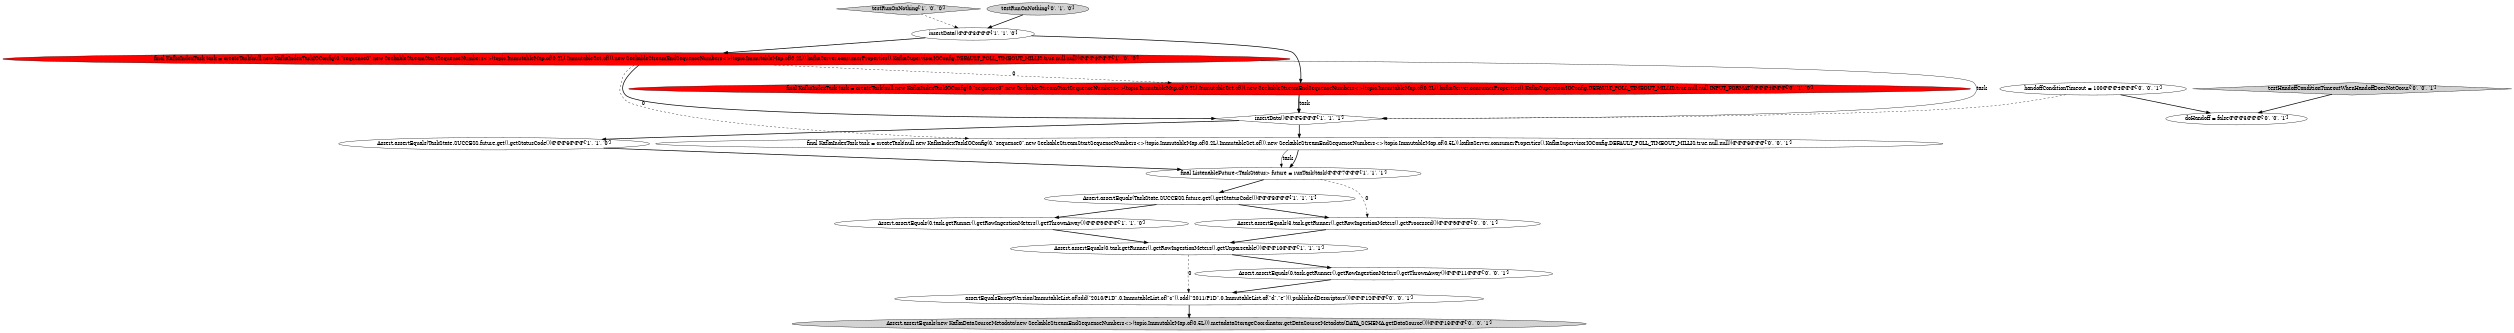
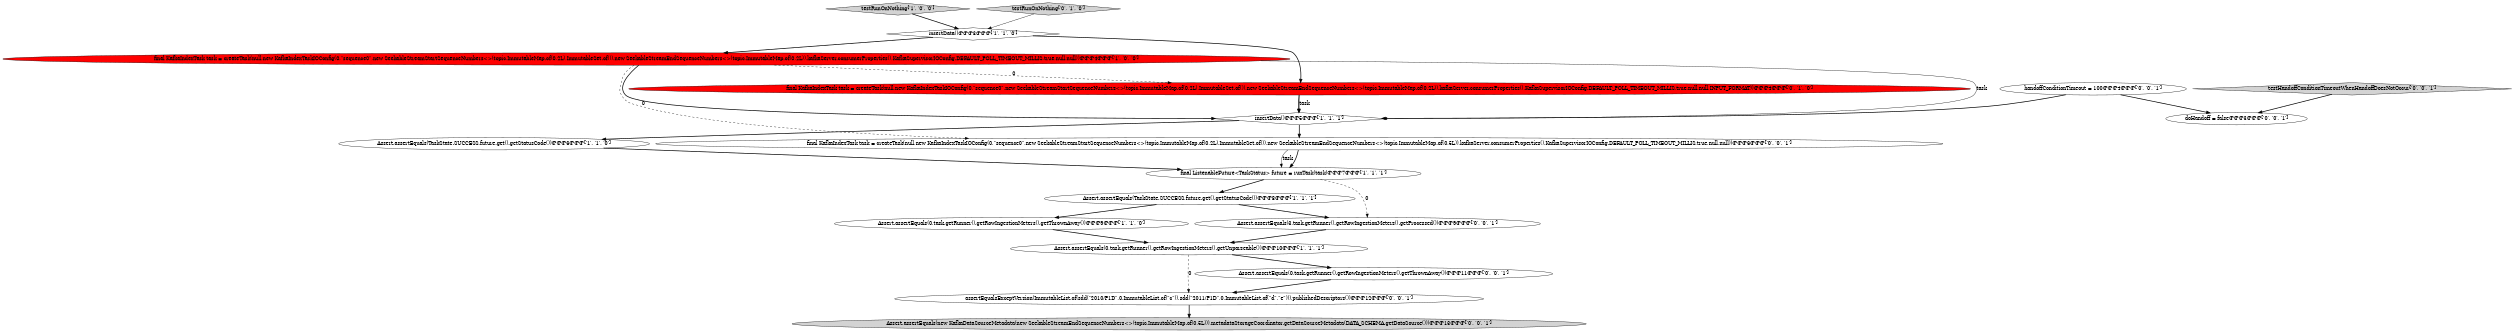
  digraph {
    node [fillcolor=white shape=ellipse style=filled]
    edge [style=bold]
    n1 [label="assertEqualsExceptVersion(ImmutableList.of(sdd(\"2010/P1D\",0,ImmutableList.of(\"c\")),sdd(\"2011/P1D\",0,ImmutableList.of(\"d\",\"e\"))),publishedDescriptors())@@@12@@@['0', '0', '1']"]
    n2 [fillcolor=lightgray label="Assert.assertEquals(new KafkaDataSourceMetadata(new SeekableStreamEndSequenceNumbers<>(topic,ImmutableMap.of(0,5L))),metadataStorageCoordinator.getDataSourceMetadata(DATA_SCHEMA.getDataSource()))@@@13@@@['0', '0', '1']"]
    n3 [label="Assert.assertEquals(3,task.getRunner().getRowIngestionMeters().getProcessed())@@@9@@@['0', '0', '1']"]
    n4 [label="Assert.assertEquals(0,task.getRunner().getRowIngestionMeters().getUnparseable())@@@10@@@['1', '1', '1']"]
    n5 [label="Assert.assertEquals(0,task.getRunner().getRowIngestionMeters().getThrownAway())@@@11@@@['0', '0', '1']"]
-   n6 [label="insertData()@@@3@@@['1', '1', '0']"]
+   n6 [label="insertData()@@@3@@@['1', '1', '0']" shape=diamond]
    n7 [fillcolor=red label="final KafkaIndexTask task = createTask(null,new KafkaIndexTaskIOConfig(0,\"sequence0\",new SeekableStreamStartSequenceNumbers<>(topic,ImmutableMap.of(0,2L),ImmutableSet.of()),new SeekableStreamEndSequenceNumbers<>(topic,ImmutableMap.of(0,2L)),kafkaServer.consumerProperties(),KafkaSupervisorIOConfig.DEFAULT_POLL_TIMEOUT_MILLIS,true,null,null,INPUT_FORMAT))@@@4@@@['0', '1', '0']"]
    n8 [fillcolor=red label="final KafkaIndexTask task = createTask(null,new KafkaIndexTaskIOConfig(0,\"sequence0\",new SeekableStreamStartSequenceNumbers<>(topic,ImmutableMap.of(0,2L),ImmutableSet.of()),new SeekableStreamEndSequenceNumbers<>(topic,ImmutableMap.of(0,2L)),kafkaServer.consumerProperties(),KafkaSupervisorIOConfig.DEFAULT_POLL_TIMEOUT_MILLIS,true,null,null))@@@4@@@['1', '0', '0']"]
    n9 [label="insertData()@@@5@@@['1', '1', '1']" shape=diamond]
    n10 [label="final KafkaIndexTask task = createTask(null,new KafkaIndexTaskIOConfig(0,\"sequence0\",new SeekableStreamStartSequenceNumbers<>(topic,ImmutableMap.of(0,2L),ImmutableSet.of()),new SeekableStreamEndSequenceNumbers<>(topic,ImmutableMap.of(0,5L)),kafkaServer.consumerProperties(),KafkaSupervisorIOConfig.DEFAULT_POLL_TIMEOUT_MILLIS,true,null,null))@@@6@@@['0', '0', '1']"]
    n11 [label="Assert.assertEquals(TaskState.SUCCESS,future.get().getStatusCode())@@@6@@@['1', '1', '0']"]
    n12 [label="Assert.assertEquals(TaskState.SUCCESS,future.get().getStatusCode())@@@8@@@['1', '1', '1']"]
    n13 [label="Assert.assertEquals(0,task.getRunner().getRowIngestionMeters().getThrownAway())@@@9@@@['1', '1', '0']"]
    n14 [label="final ListenableFuture<TaskStatus> future = runTask(task)@@@7@@@['1', '1', '1']"]
    n15 [fillcolor=lightgray label="testRunOnNothing['1', '0', '0']" shape=diamond]
-   n16 [fillcolor=lightgray label="testRunOnNothing['0', '1', '0']"]
+   n16 [fillcolor=lightgray label="testRunOnNothing['0', '1', '0']" shape=diamond]
    n17 [fillcolor=lightgray label="testHandoffConditionTimeoutWhenHandoffDoesNotOccur['0', '0', '1']" shape=diamond]
    n18 [label="doHandoff = false@@@3@@@['0', '0', '1']"]
    n19 [label="handoffConditionTimeout = 100@@@4@@@['0', '0', '1']"]
    n1 -> n2
    n3 -> n4
    n4 -> n1 [label=0 style=dashed]
    n4 -> n5
    n5 -> n1
    n6 -> n7
    n6 -> n8
    n7 -> n9 [label=task style=solid]
    n7 -> n9
    n8 -> n7 [label=0 style=dashed]
    n8 -> n9
    n8 -> n9 [label=task style=solid]
    n8 -> n10 [label=0 style=dashed]
    n9 -> n10
    n9 -> n11
    n10 -> n14
    n10 -> n14 [label=task style=solid]
    n11 -> n14
    n12 -> n3
    n12 -> n13
    n13 -> n4
    n14 -> n3 [label=0 style=dashed]
    n14 -> n12
-   n15 -> n6 [style=dashed]
-   n16 -> n6
+   n15 -> n6
+   n16 -> n6 [style=solid]
    n17 -> n18
-   n19 -> n9 [style=dashed]
+   n19 -> n9
    n19 -> n18
  }
